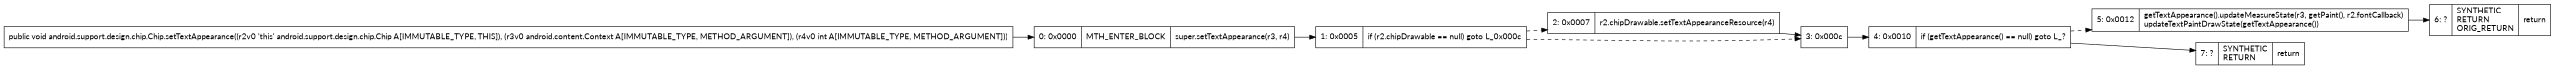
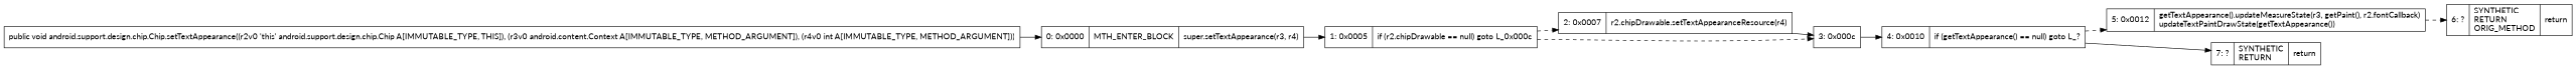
  digraph {
    fontname=Lato
    rankdir=LR
    node [fontname=Lato shape=record]
    edge [fontname=Lato]
    n1 [label="{0\:\ 0x0000|MTH_ENTER_BLOCK\l|super.setTextAppearance(r3, r4)\l}"]
    n2 [label="{1\:\ 0x0005|if (r2.chipDrawable == null) goto L_0x000c\l}"]
    n3 [label="{2\:\ 0x0007|r2.chipDrawable.setTextAppearanceResource(r4)\l}"]
    n4 [label="{3\:\ 0x000c}"]
    n5 [label="{4\:\ 0x0010|if (getTextAppearance() == null) goto L_?\l}"]
    n6 [label="{5\:\ 0x0012|getTextAppearance().updateMeasureState(r3, getPaint(), r2.fontCallback)\lupdateTextPaintDrawState(getTextAppearance())\l}"]
    n7 [label="{7\:\ ?|SYNTHETIC\lRETURN\l|return\l}"]
-   n8 [label="{6\:\ ?|SYNTHETIC\lRETURN\lORIG_RETURN\l|return\l}"]
+   n8 [label="{6\:\ ?|SYNTHETIC\lRETURN\lORIG_METHOD\l|return\l}"]
    n9 [label="{public void android.support.design.chip.Chip.setTextAppearance((r2v0 'this' android.support.design.chip.Chip A[IMMUTABLE_TYPE, THIS]), (r3v0 android.content.Context A[IMMUTABLE_TYPE, METHOD_ARGUMENT]), (r4v0 int A[IMMUTABLE_TYPE, METHOD_ARGUMENT])) }"]
    n1 -> n2
    n2 -> n3 [style=dashed]
    n2 -> n4 [style=dashed]
    n3 -> n4
    n4 -> n5
    n5 -> n6 [style=dashed]
    n5 -> n7
-   n6 -> n8
+   n6 -> n8 [style=dashed]
    n9 -> n1
  }
